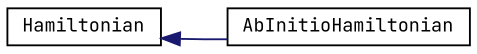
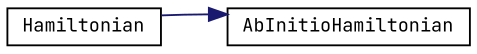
  digraph {
    rankdir=LR
    fontname="JetBrains Mono"
    node [color=black fillcolor=white fontname="JetBrains Mono" fontsize=10 shape=record style=filled]
    n1 [height=0.2 label=Hamiltonian width=0.4]
    n2 [height=0.2 label=AbInitioHamiltonian width=0.4]
-   n1 -> n2 [color=midnightblue dir=back fontname="JetBrains Mono" fontsize=10 labelfontname=Helvetica labelfontsize=10 style=solid]
+   n2 -> n1 [color=midnightblue dir=back fontname="JetBrains Mono" fontsize=10 labelfontname=Helvetica labelfontsize=10 style=solid]
  }
